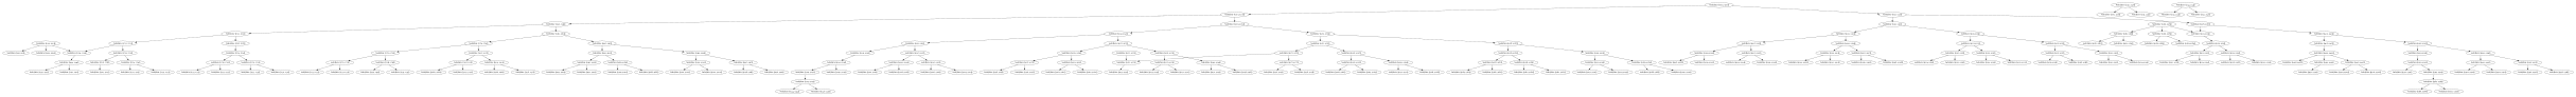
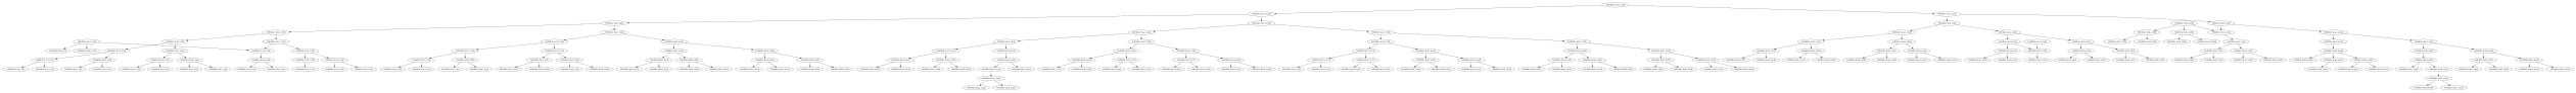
  digraph {
    fontname="Playfair Display"
    node [fontname="Playfair Display"]
    edge [fontname="Playfair Display"]
    n1 [label="Node{data=[9295, 9295]}"]
    n2 [label="Node{data=[9203, 9203]}"]
    n3 [label="Node{data=[9327, 9327]}"]
    n4 [label="Node{data=[2746, 2746]}"]
    n5 [label="Node{data=[9263, 9263]}"]
    n6 [label="Node{data=[9311, 9311]}"]
    n7 [label="Node{data=[9387, 9387]}"]
    n8 [label="Node{data=[2730, 2730]}"]
    n9 [label="Node{data=[9163, 9163]}"]
    n10 [label="Node{data=[9247, 9247]}"]
    n11 [label="Node{data=[9279, 9279]}"]
    n12 [label="Node{data=[2722, 2722]}"]
    n13 [label="Node{data=[2738, 2738]}"]
    n14 [label="Node{data=[2754, 2754]}"]
    n15 [label="Node{data=[9195, 9195]}"]
    n16 [label="Node{data=[2234, 2234]}"]
    n17 [label="Node{data=[2726, 2726]}"]
    n18 [label="Node{data=[2734, 2734]}"]
+   n19 [label="Node{data=[2742, 2742]}"]
    n20 [label="Node{data=[2444, 2444]}"]
    n21 [label="Node{data=[2724, 2724]}"]
    n22 [label="Node{data=[2728, 2728]}"]
    n23 [label="Node{data=[1001, 1001]}"]
    n24 [label="Node{data=[993, 993]}"]
    n25 [label="Node{data=[1960, 1960]}"]
    n26 [label="Node{data=[2359, 2359]}"]
    n27 [label="Node{data=[2512, 2512]}"]
    n28 [label="Node{data=[2723, 2723]}"]
    n29 [label="Node{data=[2725, 2725]}"]
    n30 [label="Node{data=[2729, 2729]}"]
    n31 [label="Node{data=[2732, 2732]}"]
    n32 [label="Node{data=[2736, 2736]}"]
    n33 [label="Node{data=[2740, 2740]}"]
    n34 [label="Node{data=[2744, 2744]}"]
    n35 [label="Node{data=[2731, 2731]}"]
    n36 [label="Node{data=[2733, 2733]}"]
    n37 [label="Node{data=[2735, 2735]}"]
    n38 [label="Node{data=[2737, 2737]}"]
    n39 [label="Node{data=[2739, 2739]}"]
    n40 [label="Node{data=[2741, 2741]}"]
    n41 [label="Node{data=[2743, 2743]}"]
    n42 [label="Node{data=[2745, 2745]}"]
    n43 [label="Node{data=[2750, 2750]}"]
    n44 [label="Node{data=[3027, 3027]}"]
    n45 [label="Node{data=[9191, 9191]}"]
    n46 [label="Node{data=[9199, 9199]}"]
    n47 [label="Node{data=[2748, 2748]}"]
    n48 [label="Node{data=[2752, 2752]}"]
    n49 [label="Node{data=[2901, 2901]}"]
    n50 [label="Node{data=[3215, 3215]}"]
    n51 [label="Node{data=[2747, 2747]}"]
    n52 [label="Node{data=[2749, 2749]}"]
    n53 [label="Node{data=[2751, 2751]}"]
    n54 [label="Node{data=[2753, 2753]}"]
    n55 [label="Node{data=[2778, 2778]}"]
    n56 [label="Node{data=[2966, 2966]}"]
    n57 [label="Node{data=[3072, 3072]}"]
    n58 [label="Node{data=[9080, 9080]}"]
    n59 [label="Node{data=[9189, 9189]}"]
    n60 [label="Node{data=[9193, 9193]}"]
    n61 [label="Node{data=[9197, 9197]}"]
    n62 [label="Node{data=[9201, 9201]}"]
    n63 [label="Node{data=[9188, 9188]}"]
    n64 [label="Node{data=[9190, 9190]}"]
    n65 [label="Node{data=[9192, 9192]}"]
    n66 [label="Node{data=[9194, 9194]}"]
    n67 [label="Node{data=[9196, 9196]}"]
    n68 [label="Node{data=[9198, 9198]}"]
    n69 [label="Node{data=[9200, 9200]}"]
    n70 [label="Node{data=[9202, 9202]}"]
    n71 [label="Node{data=[9211, 9211]}"]
    n72 [label="Node{data=[9255, 9255]}"]
    n73 [label="Node{data=[9271, 9271]}"]
    n74 [label="Node{data=[9287, 9287]}"]
    n75 [label="Node{data=[9207, 9207]}"]
    n76 [label="Node{data=[9243, 9243]}"]
    n77 [label="Node{data=[9251, 9251]}"]
    n78 [label="Node{data=[9259, 9259]}"]
    n79 [label="Node{data=[9205, 9205]}"]
    n80 [label="Node{data=[9209, 9209]}"]
    n81 [label="Node{data=[9241, 9241]}"]
    n82 [label="Node{data=[9204, 9204]}"]
    n83 [label="Node{data=[9206, 9206]}"]
    n84 [label="Node{data=[9208, 9208]}"]
    n85 [label="Node{data=[9210, 9210]}"]
    n86 [label="Node{data=[9240, 9240]}"]
    n87 [label="Node{data=[9242, 9242]}"]
    n88 [label="Node{data=[9245, 9245]}"]
    n89 [label="Node{data=[9244, 9244]}"]
    n90 [label="Node{data=[9246, 9246]}"]
    n91 [label="Node{data=[9249, 9249]}"]
    n92 [label="Node{data=[9253, 9253]}"]
    n93 [label="Node{data=[9257, 9257]}"]
    n94 [label="Node{data=[9261, 9261]}"]
    n95 [label="Node{data=[9248, 9248]}"]
    n96 [label="Node{data=[9250, 9250]}"]
    n97 [label="Node{data=[9252, 9252]}"]
    n98 [label="Node{data=[9254, 9254]}"]
    n99 [label="Node{data=[9256, 9256]}"]
    n100 [label="Node{data=[9258, 9258]}"]
    n101 [label="Node{data=[9260, 9260]}"]
    n102 [label="Node{data=[9262, 9262]}"]
    n103 [label="Node{data=[9267, 9267]}"]
    n104 [label="Node{data=[9275, 9275]}"]
    n105 [label="Node{data=[9283, 9283]}"]
    n106 [label="Node{data=[9291, 9291]}"]
    n107 [label="Node{data=[9265, 9265]}"]
    n108 [label="Node{data=[9269, 9269]}"]
    n109 [label="Node{data=[9273, 9273]}"]
    n110 [label="Node{data=[9277, 9277]}"]
    n111 [label="Node{data=[9264, 9264]}"]
    n112 [label="Node{data=[9266, 9266]}"]
    n113 [label="Node{data=[9268, 9268]}"]
    n114 [label="Node{data=[9270, 9270]}"]
    n115 [label="Node{data=[9272, 9272]}"]
    n116 [label="Node{data=[9274, 9274]}"]
    n117 [label="Node{data=[9276, 9276]}"]
    n118 [label="Node{data=[9278, 9278]}"]
    n119 [label="Node{data=[9281, 9281]}"]
    n120 [label="Node{data=[9285, 9285]}"]
    n121 [label="Node{data=[9289, 9289]}"]
    n122 [label="Node{data=[9293, 9293]}"]
    n123 [label="Node{data=[9280, 9280]}"]
    n124 [label="Node{data=[9282, 9282]}"]
    n125 [label="Node{data=[9284, 9284]}"]
    n126 [label="Node{data=[9286, 9286]}"]
    n127 [label="Node{data=[9288, 9288]}"]
    n128 [label="Node{data=[9290, 9290]}"]
    n129 [label="Node{data=[9292, 9292]}"]
    n130 [label="Node{data=[9294, 9294]}"]
    n131 [label="Node{data=[9303, 9303]}"]
    n132 [label="Node{data=[9319, 9319]}"]
    n133 [label="Node{data=[9335, 9335]}"]
    n134 [label="Node{data=[9403, 9403]}"]
    n135 [label="Node{data=[9299, 9299]}"]
    n136 [label="Node{data=[9307, 9307]}"]
    n137 [label="Node{data=[9315, 9315]}"]
    n138 [label="Node{data=[9323, 9323]}"]
    n139 [label="Node{data=[9297, 9297]}"]
    n140 [label="Node{data=[9301, 9301]}"]
    n141 [label="Node{data=[9305, 9305]}"]
    n142 [label="Node{data=[9309, 9309]}"]
    n143 [label="Node{data=[9296, 9296]}"]
    n144 [label="Node{data=[9298, 9298]}"]
    n145 [label="Node{data=[9300, 9300]}"]
    n146 [label="Node{data=[9302, 9302]}"]
    n147 [label="Node{data=[9304, 9304]}"]
    n148 [label="Node{data=[9306, 9306]}"]
    n149 [label="Node{data=[9308, 9308]}"]
    n150 [label="Node{data=[9310, 9310]}"]
    n151 [label="Node{data=[9313, 9313]}"]
    n152 [label="Node{data=[9317, 9317]}"]
    n153 [label="Node{data=[9321, 9321]}"]
    n154 [label="Node{data=[9325, 9325]}"]
    n155 [label="Node{data=[9312, 9312]}"]
    n156 [label="Node{data=[9314, 9314]}"]
    n157 [label="Node{data=[9316, 9316]}"]
    n158 [label="Node{data=[9318, 9318]}"]
    n159 [label="Node{data=[9320, 9320]}"]
    n160 [label="Node{data=[9322, 9322]}"]
    n161 [label="Node{data=[9324, 9324]}"]
    n162 [label="Node{data=[9326, 9326]}"]
    n163 [label="Node{data=[9331, 9331]}"]
    n164 [label="Node{data=[9395, 9395]}"]
    n165 [label="Node{data=[9407, 9407]}"]
    n166 [label="Node{data=[9329, 9329]}"]
    n167 [label="Node{data=[9333, 9333]}"]
    n168 [label="Node{data=[9383, 9383]}"]
    n169 [label="Node{data=[9381, 9381]}"]
    n170 [label="Node{data=[9385, 9385]}"]
    n171 [label="Node{data=[9328, 9328]}"]
    n172 [label="Node{data=[9330, 9330]}"]
    n173 [label="Node{data=[9332, 9332]}"]
    n174 [label="Node{data=[9334, 9334]}"]
    n175 [label="Node{data=[9359, 9359]}"]
    n176 [label="Node{data=[9382, 9382]}"]
    n177 [label="Node{data=[9384, 9384]}"]
    n178 [label="Node{data=[9386, 9386]}"]
    n179 [label="Node{data=[9391, 9391]}"]
    n180 [label="Node{data=[9399, 9399]}"]
    n181 [label="Node{data=[9409, 9409]}"]
    n182 [label="Node{data=[9393, 9393]}"]
    n183 [label="Node{data=[9397, 9397]}"]
    n184 [label="Node{data=[9401, 9401]}"]
    n185 [label="Node{data=[9389, 9389]}"]
    n186 [label="Node{data=[9388, 9388]}"]
    n187 [label="Node{data=[9390, 9390]}"]
    n188 [label="Node{data=[9392, 9392]}"]
    n189 [label="Node{data=[9394, 9394]}"]
    n190 [label="Node{data=[9396, 9396]}"]
    n191 [label="Node{data=[9398, 9398]}"]
    n192 [label="Node{data=[9400, 9400]}"]
    n193 [label="Node{data=[9402, 9402]}"]
    n194 [label="Node{data=[9405, 9405]}"]
    n195 [label="Node{data=[9404, 9404]}"]
    n196 [label="Node{data=[9406, 9406]}"]
    n197 [label="Node{data=[9408, 9408]}"]
    n198 [label="Node{data=[9410, 9410]}"]
    n199 [label="Node{data=[9442, 9442]}"]
    n1 -> n2
    n1 -> n3
    n2 -> n4
    n2 -> n5
    n3 -> n6
    n3 -> n7
    n4 -> n8
    n4 -> n9
    n5 -> n10
    n5 -> n11
    n6 -> n131
    n6 -> n132
    n7 -> n133
    n7 -> n134
    n8 -> n12
    n8 -> n13
    n9 -> n14
    n9 -> n15
    n10 -> n71
    n10 -> n72
    n11 -> n73
    n11 -> n74
    n12 -> n16
    n12 -> n17
    n13 -> n18
+   n13 -> n19
    n14 -> n43
    n14 -> n44
    n15 -> n45
    n15 -> n46
    n16 -> n20
    n17 -> n21
    n17 -> n22
    n18 -> n31
    n18 -> n32
+   n19 -> n33
+   n19 -> n34
    n20 -> n26
    n20 -> n27
    n21 -> n28
    n21 -> n29
    n22 -> n30
    n23 -> n16
    n23 -> n24
    n23 -> n25
    n31 -> n35
    n31 -> n36
    n32 -> n37
    n32 -> n38
    n33 -> n39
    n33 -> n40
    n34 -> n41
    n34 -> n42
    n43 -> n47
    n43 -> n48
    n44 -> n49
    n44 -> n50
    n45 -> n59
    n45 -> n60
    n46 -> n61
    n46 -> n62
    n47 -> n51
    n47 -> n52
    n48 -> n53
    n48 -> n54
    n49 -> n55
    n49 -> n56
    n50 -> n57
    n50 -> n58
    n59 -> n63
    n59 -> n64
    n60 -> n65
    n60 -> n66
    n61 -> n67
    n61 -> n68
    n62 -> n69
    n62 -> n70
    n71 -> n75
    n71 -> n76
    n72 -> n77
    n72 -> n78
    n73 -> n103
    n73 -> n104
    n74 -> n105
    n74 -> n106
    n75 -> n79
    n75 -> n80
    n76 -> n81
    n77 -> n91
    n77 -> n92
    n78 -> n93
    n78 -> n94
    n79 -> n82
    n79 -> n83
    n80 -> n84
    n80 -> n85
    n81 -> n86
    n81 -> n87
    n87 -> n88
    n88 -> n89
    n88 -> n90
    n91 -> n95
    n91 -> n96
    n92 -> n97
    n92 -> n98
    n93 -> n99
    n93 -> n100
    n94 -> n101
    n94 -> n102
    n103 -> n107
    n103 -> n108
    n104 -> n109
    n104 -> n110
    n105 -> n119
    n105 -> n120
    n106 -> n121
    n106 -> n122
    n107 -> n111
    n107 -> n112
    n108 -> n113
    n108 -> n114
-   n115 -> n109
+   n109 -> n115
    n109 -> n116
    n110 -> n117
    n110 -> n118
    n119 -> n123
    n119 -> n124
    n120 -> n125
    n120 -> n126
    n121 -> n127
    n121 -> n128
    n122 -> n129
    n122 -> n130
    n131 -> n135
    n131 -> n136
    n132 -> n137
    n132 -> n138
    n133 -> n163
    n134 -> n164
    n134 -> n165
    n135 -> n139
    n135 -> n140
    n136 -> n141
    n136 -> n142
    n137 -> n151
    n137 -> n152
    n138 -> n153
    n138 -> n154
    n139 -> n143
    n139 -> n144
    n140 -> n145
    n140 -> n146
    n141 -> n147
    n141 -> n148
    n142 -> n149
    n142 -> n150
    n151 -> n155
    n151 -> n156
    n152 -> n157
    n152 -> n158
    n153 -> n159
    n153 -> n160
-   n154 -> n161
+   n161 -> n154
    n154 -> n162
    n163 -> n166
    n163 -> n167
    n164 -> n179
    n164 -> n180
    n165 -> n181
    n166 -> n171
    n166 -> n172
    n167 -> n173
    n167 -> n174
    n168 -> n133
    n168 -> n169
    n168 -> n170
    n169 -> n175
    n169 -> n176
    n170 -> n177
    n170 -> n178
    n179 -> n182
    n180 -> n183
    n180 -> n184
    n181 -> n194
    n181 -> n197
    n181 -> n198
    n182 -> n188
    n182 -> n189
    n183 -> n190
    n183 -> n191
    n184 -> n192
    n184 -> n193
    n185 -> n186
    n185 -> n187
    n189 -> n185
    n194 -> n195
    n194 -> n196
    n198 -> n199
  }
